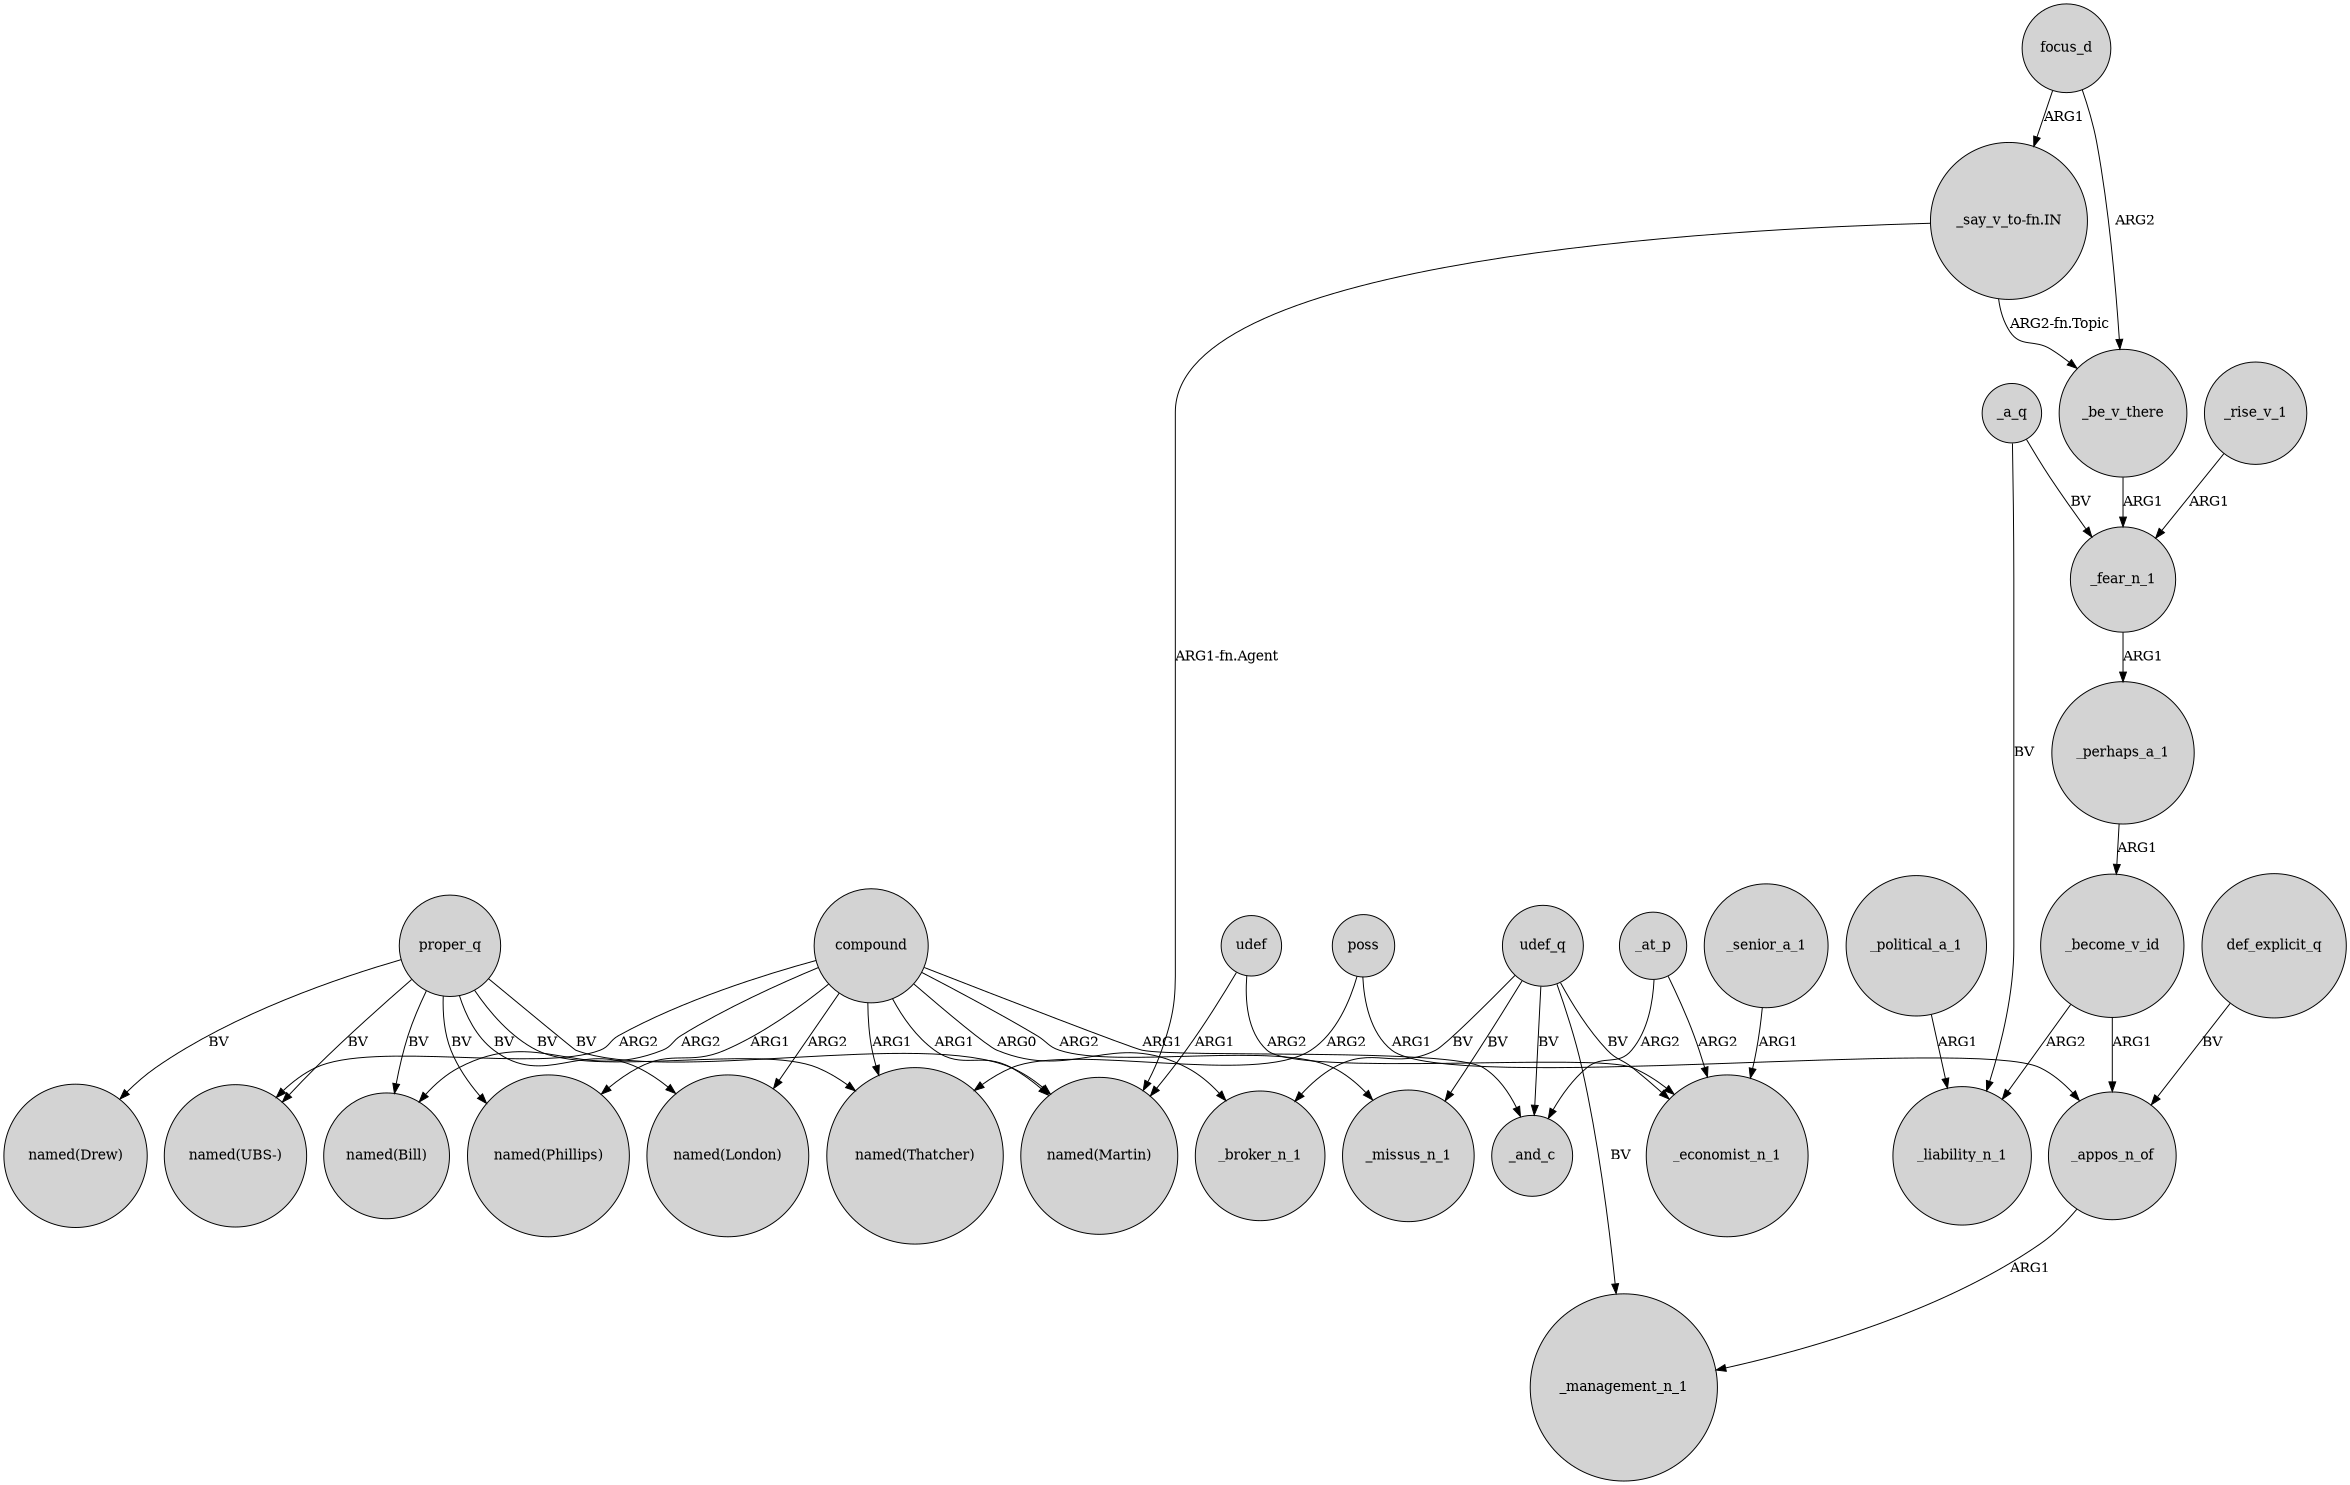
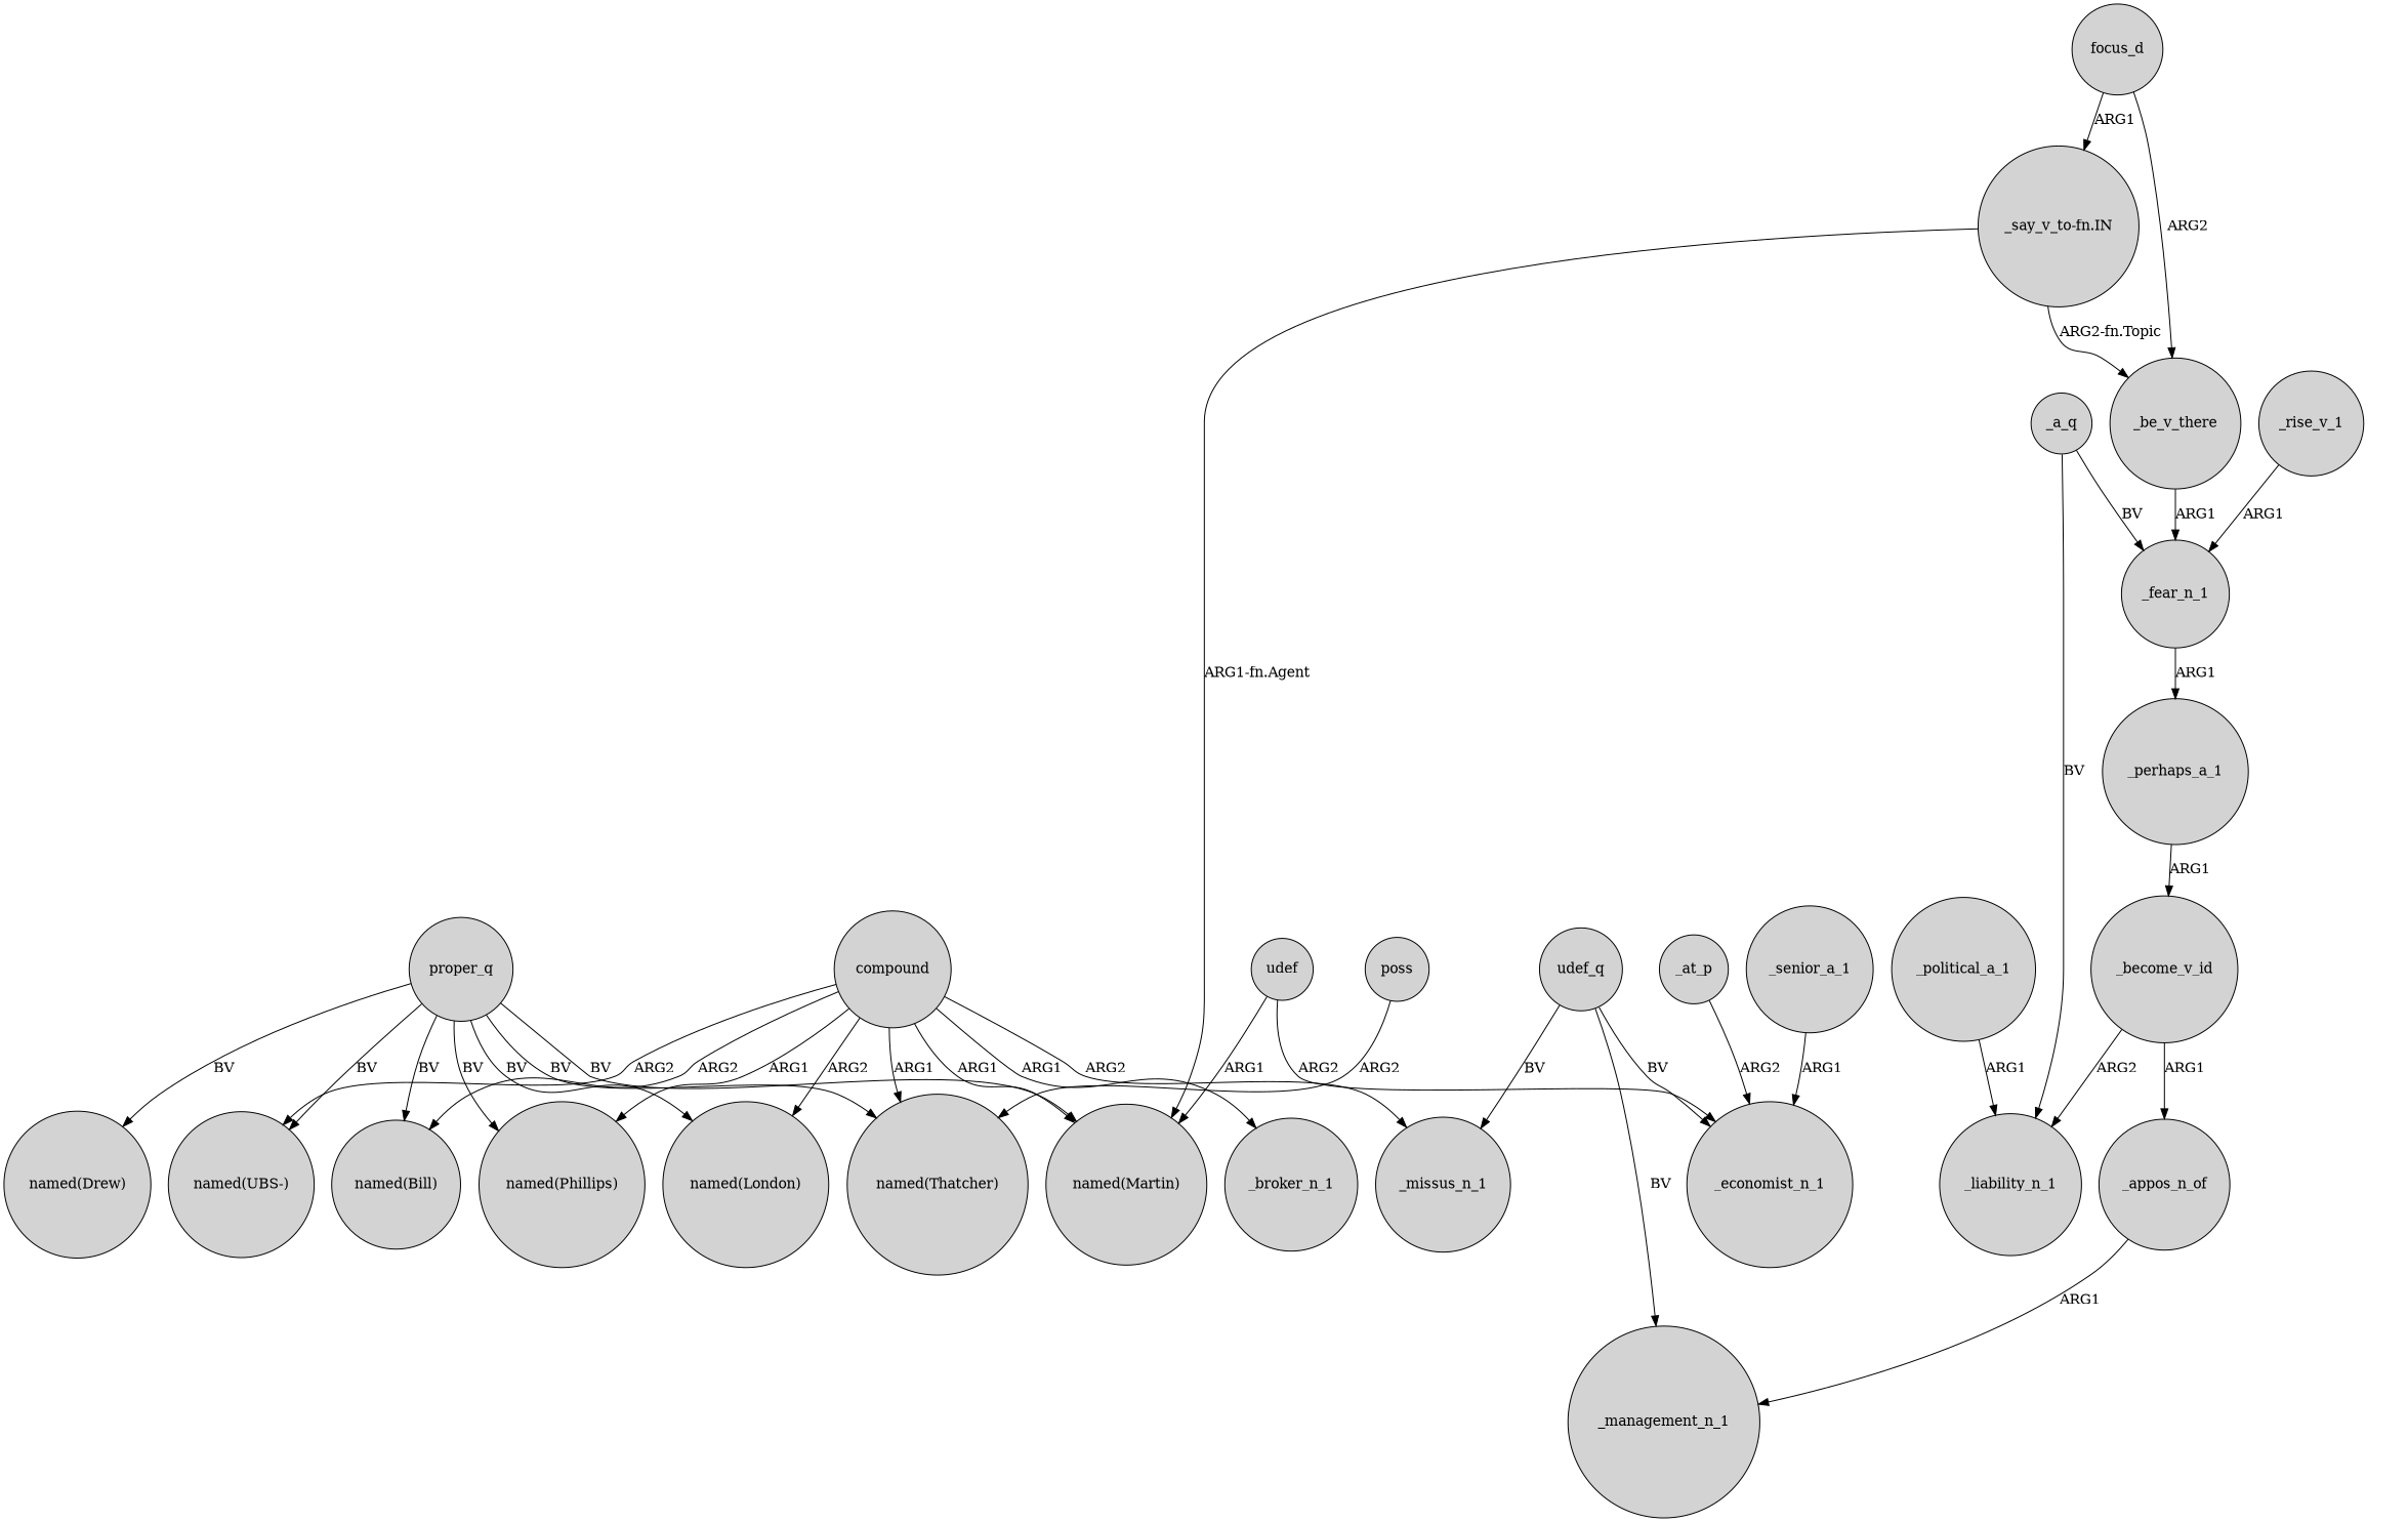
  digraph {
    node [shape=circle style=filled]
    proper_q
    "named(UBS-)"
    "named(Martin)"
    "named(Bill)"
    "named(Phillips)"
    "named(Thatcher)"
    "named(London)"
    "named(Drew)"
    n9 [label=_appos_n_of]
    _management_n_1
    n11 [label=udef]
    _economist_n_1
    _a_q
    _fear_n_1
    _liability_n_1
    _perhaps_a_1
    _become_v_id
    compound
    _missus_n_1
    _broker_n_1
-   _and_c
    udef_q
    _rise_v_1
    _be_v_there
    "_say_v_to-fn.IN"
    _at_p
    _political_a_1
    _senior_a_1
    poss
-   def_explicit_q
    focus_d
    proper_q -> "named(UBS-)" [label=BV]
    proper_q -> "named(Martin)" [label=BV]
    proper_q -> "named(Bill)" [label=BV]
    proper_q -> "named(Phillips)" [label=BV]
    proper_q -> "named(Thatcher)" [label=BV]
    proper_q -> "named(London)" [label=BV]
    proper_q -> "named(Drew)" [label=BV]
    n9 -> _management_n_1 [label=ARG1]
    n11 -> "named(Martin)" [label=ARG1]
    n11 -> _economist_n_1 [label=ARG2]
    _a_q -> _fear_n_1 [label=BV]
    _a_q -> _liability_n_1 [label=BV]
    _fear_n_1 -> _perhaps_a_1 [label=ARG1]
    _perhaps_a_1 -> _become_v_id [label=ARG1]
    _become_v_id -> n9 [label=ARG1]
    _become_v_id -> _liability_n_1 [label=ARG2]
    compound -> "named(UBS-)" [label=ARG2]
    compound -> "named(Martin)" [label=ARG1]
    compound -> "named(Bill)" [label=ARG2]
    compound -> "named(Phillips)" [label=ARG1]
    compound -> "named(Thatcher)" [label=ARG1]
    compound -> "named(London)" [label=ARG2]
    compound -> _missus_n_1 [label=ARG2]
-   compound -> _broker_n_1 [label=ARG0]
-   compound -> _and_c [label=ARG1]
+   compound -> _broker_n_1 [label=ARG1]
    udef_q -> _management_n_1 [label=BV]
    udef_q -> _economist_n_1 [label=BV]
    udef_q -> _missus_n_1 [label=BV]
-   udef_q -> _broker_n_1 [label=BV]
-   udef_q -> _and_c [label=BV]
    _rise_v_1 -> _fear_n_1 [label=ARG1]
    _be_v_there -> _fear_n_1 [label=ARG1]
    "_say_v_to-fn.IN" -> "named(Martin)" [label="ARG1-fn.Agent"]
    "_say_v_to-fn.IN" -> _be_v_there [label="ARG2-fn.Topic"]
    _at_p -> _economist_n_1 [label=ARG2]
-   _at_p -> _and_c [label=ARG2]
    _political_a_1 -> _liability_n_1 [label=ARG1]
    _senior_a_1 -> _economist_n_1 [label=ARG1]
    poss -> "named(Thatcher)" [label=ARG2]
-   poss -> n9 [label=ARG1]
-   def_explicit_q -> n9 [label=BV]
    focus_d -> _be_v_there [label=ARG2]
    focus_d -> "_say_v_to-fn.IN" [label=ARG1]
  }
